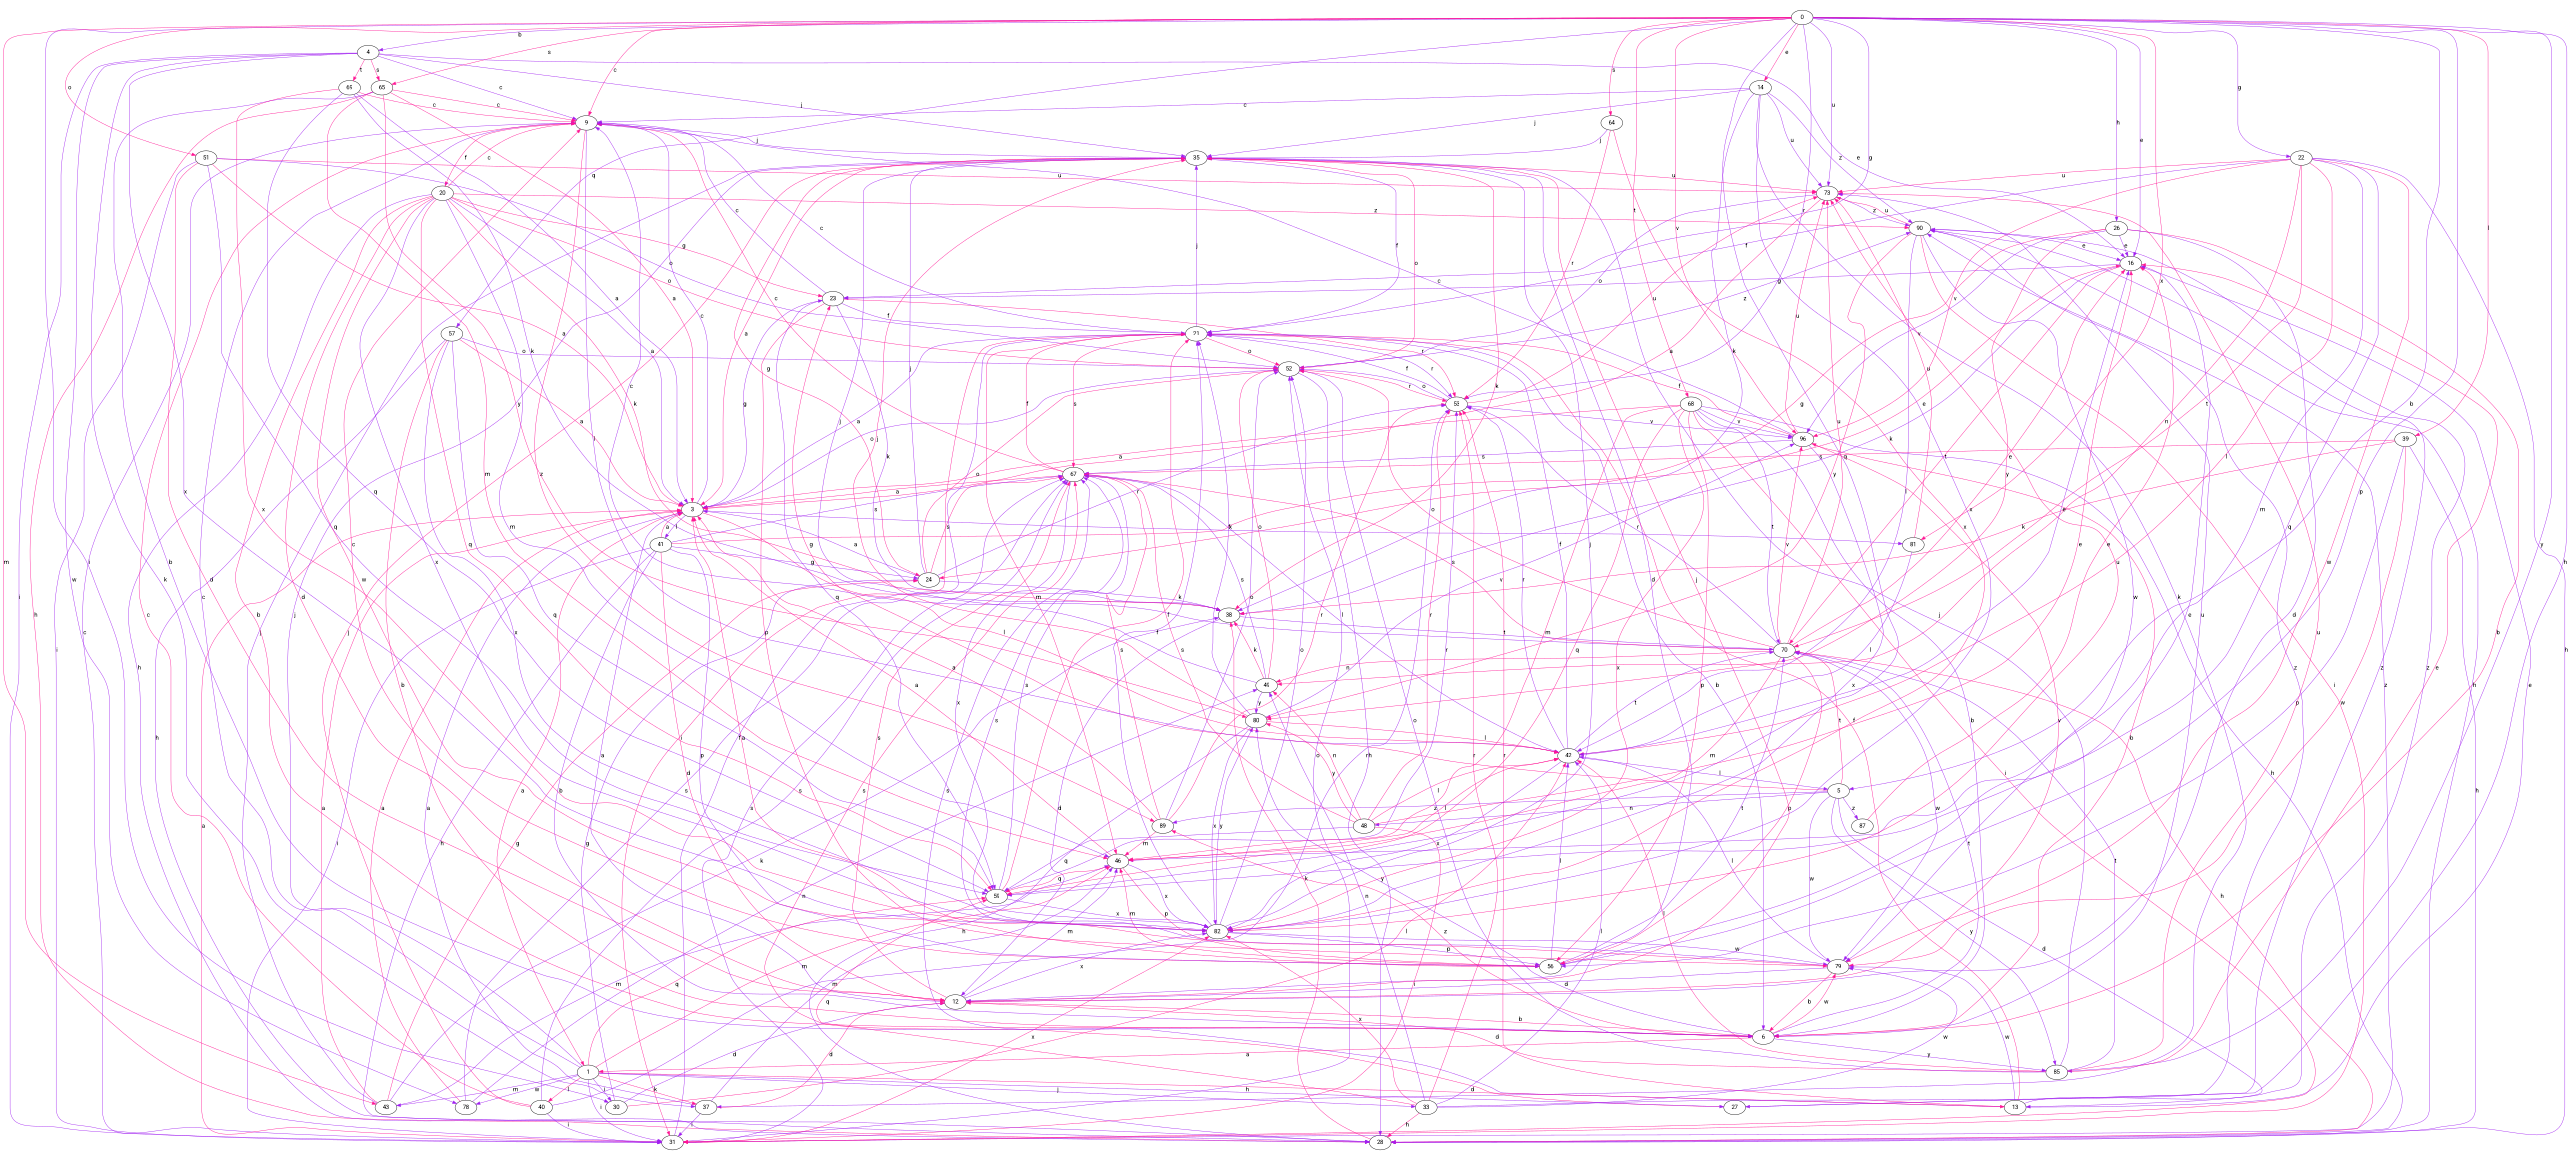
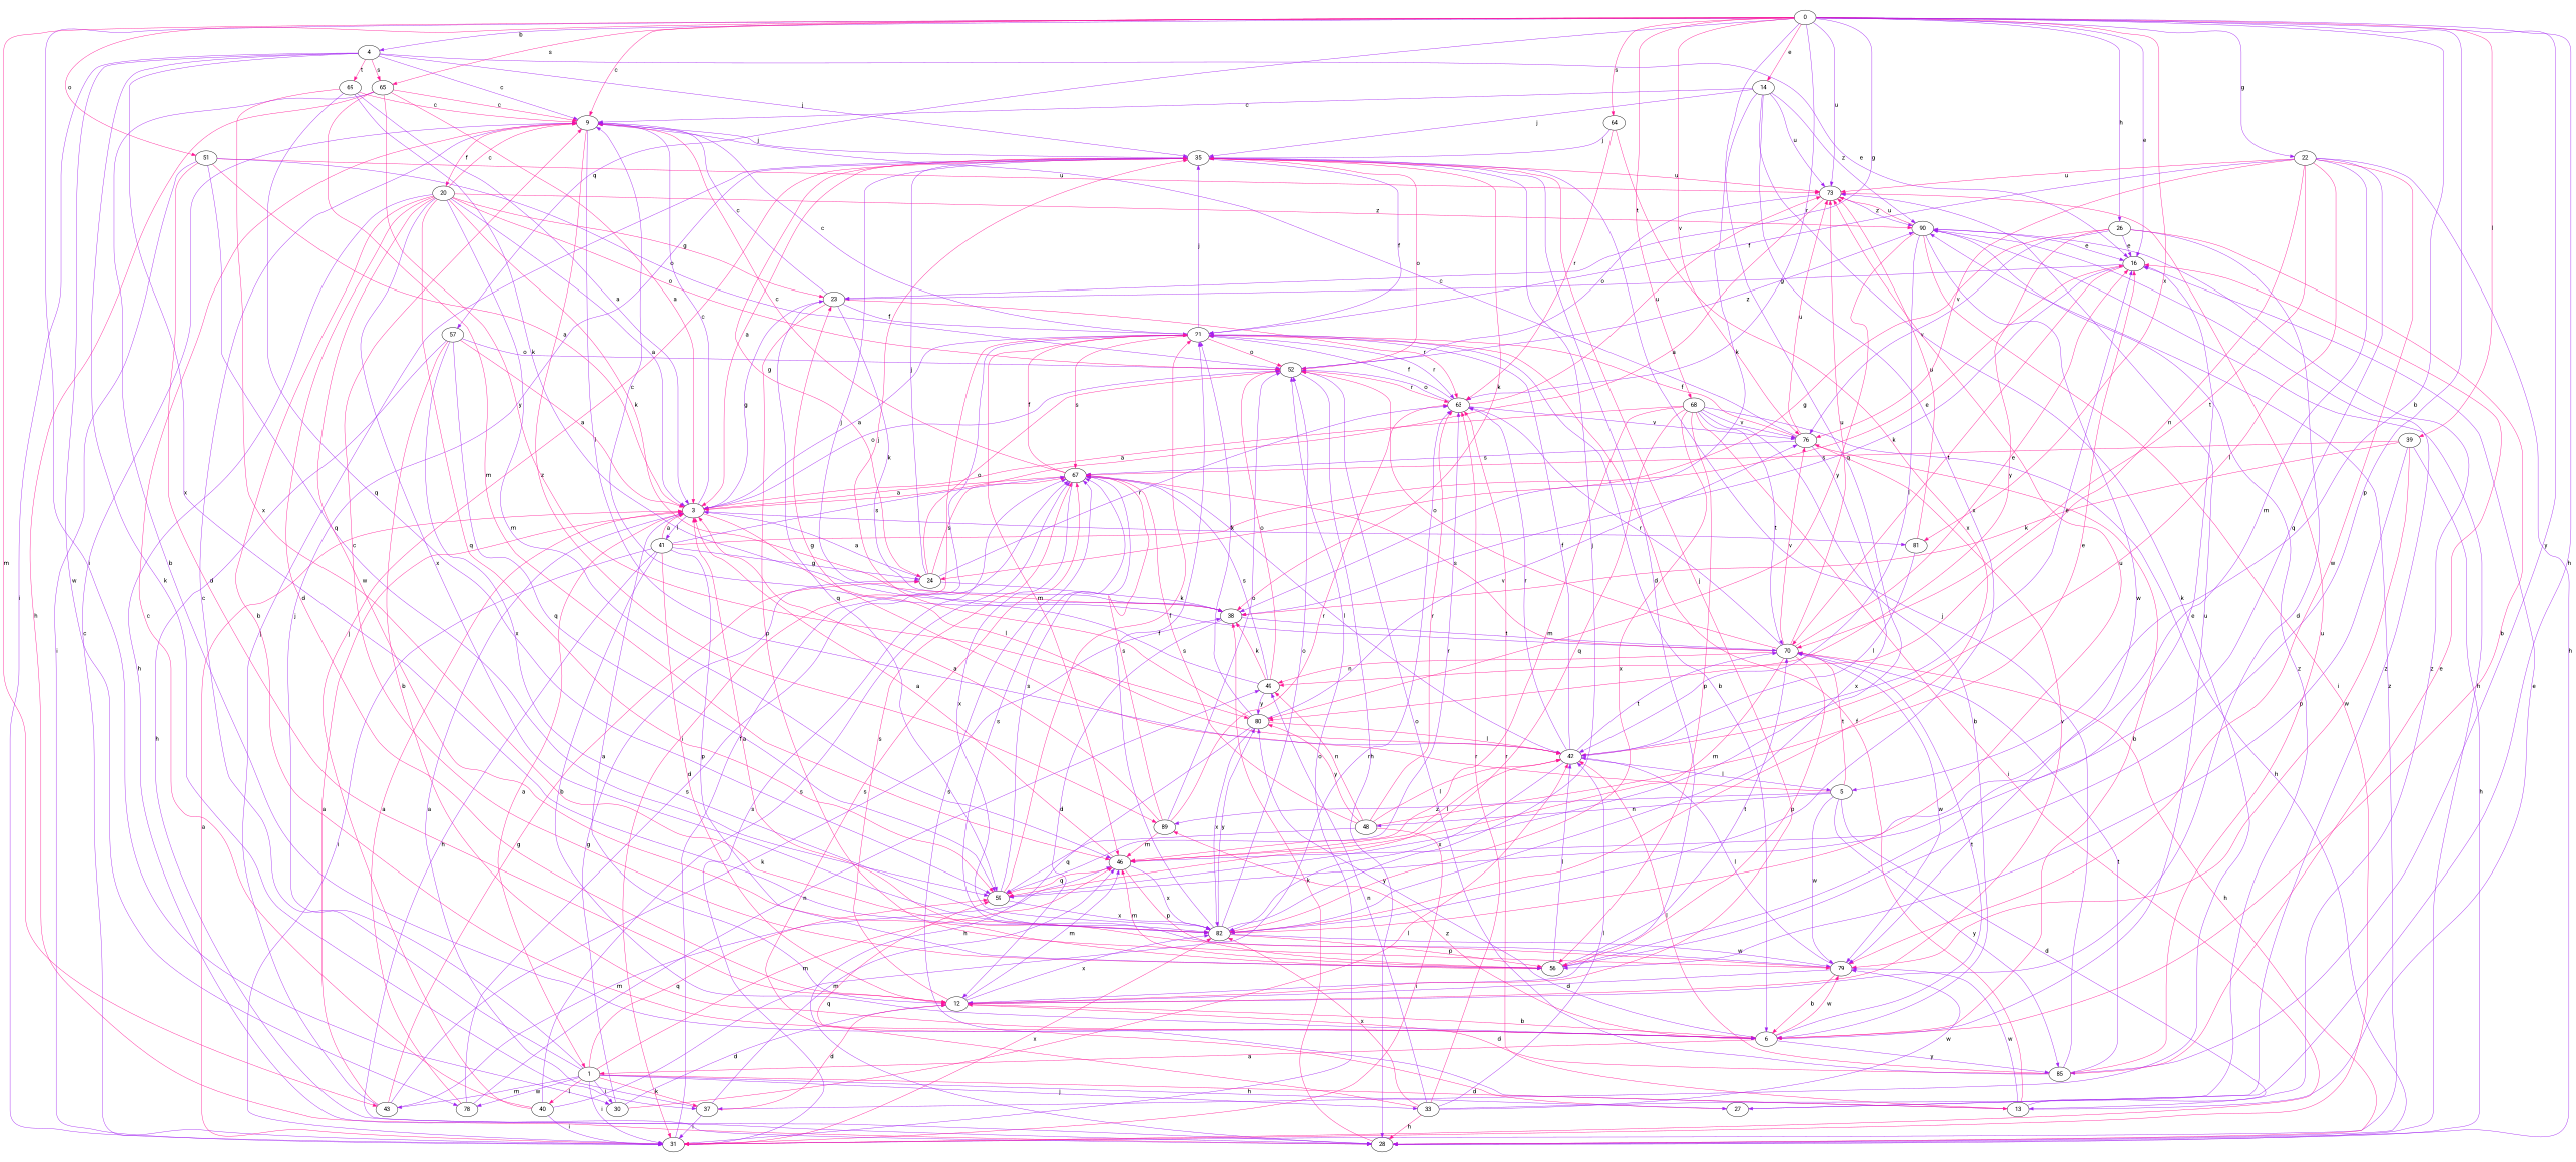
  strict digraph {
    fontname=Roboto
    node [fontname=Roboto]
    edge [color=purple fontname=Roboto]
    0
    4
    5
    9
    14
    16
    22
    23
    26
    27
    30
    39
    43
    51
    56
    57
    59
-   63 [label=53]
+   63
    64
    65
    68
    73
-   76 [label=96]
+   76
    81
    85
    31
    35
    37
    78
    69
    82
    n32 [label=13]
    48
    70
    79
-   87
    89
    42
    20
    90
    38
    46
    21
    28
    49
    6
    n47 [label=80]
    12
    24
    67
    3
    52
    1
    33
    40
    41
    0 -> 4 [label=b]
    0 -> 5 [label=b]
    0 -> 9 [color=deeppink label=c]
    0 -> 14 [color=deeppink label=e]
    0 -> 16 [label=e]
    0 -> 22 [label=g]
    0 -> 23 [label=g]
    0 -> 26 [label=h]
    0 -> 27 [label=h]
    0 -> 30 [label=i]
    0 -> 39 [color=deeppink label=l]
    0 -> 43 [color=deeppink label=m]
    0 -> 51 [color=deeppink label=o]
    0 -> 56 [label=p]
    0 -> 57 [label=q]
    0 -> 59 [label=q]
    0 -> 63 [label=r]
    0 -> 64 [color=deeppink label=s]
    0 -> 65 [color=deeppink label=s]
    0 -> 68 [color=deeppink label=t]
    0 -> 73 [label=u]
    0 -> 76 [color=deeppink label=v]
    0 -> 81 [color=deeppink label=x]
    0 -> 85 [label=y]
    4 -> 9 [label=c]
    4 -> 16 [label=e]
    4 -> 65 [color=deeppink label=s]
    4 -> 31 [label=i]
    4 -> 35 [label=j]
    4 -> 37 [label=k]
    4 -> 78 [label=w]
    4 -> 69 [color=deeppink label=t]
    4 -> 82 [label=x]
    5 -> 23 [color=deeppink label=g]
    5 -> 85 [label=y]
    5 -> n32 [label=d]
    5 -> 48 [label=n]
    5 -> 70 [color=deeppink label=t]
    5 -> 79 [label=w]
-   5 -> 87 [label=z]
    5 -> 89 [label=z]
    9 -> 35 [label=j]
    9 -> 89 [color=deeppink label=z]
    9 -> 42 [label=l]
    9 -> 20 [color=deeppink label=f]
    14 -> 9 [label=c]
    14 -> 73 [label=u]
    14 -> 35 [label=j]
    14 -> 37 [label=k]
    14 -> 82 [label=x]
    14 -> 90 [label=z]
    14 -> 38 [label=k]
    16 -> 23 [label=g]
    16 -> 70 [color=deeppink label=t]
    16 -> 38 [label=k]
    22 -> 59 [label=q]
    22 -> 73 [color=deeppink label=u]
    22 -> 76 [color=deeppink label=v]
    22 -> 70 [color=deeppink label=t]
    22 -> 79 [color=deeppink label=w]
    22 -> 42 [color=deeppink label=l]
    22 -> 46 [label=m]
    22 -> 21 [label=f]
    22 -> 28 [label=h]
    22 -> 49 [color=deeppink label=n]
    23 -> 9 [label=c]
    23 -> 56 [color=deeppink label=p]
    23 -> 59 [label=q]
    23 -> 63 [color=deeppink label=r]
    23 -> 38 [label=k]
    23 -> 21 [label=f]
    26 -> 16 [label=e]
    26 -> 76 [label=v]
    26 -> 6 [color=deeppink label=b]
    26 -> n47 [color=deeppink label=y]
    26 -> 12 [label=d]
    26 -> 24 [color=deeppink label=g]
    27 -> 90 [label=z]
    27 -> 67 [color=deeppink label=s]
    30 -> 42 [color=deeppink label=l]
    30 -> 12 [label=d]
    30 -> 24 [label=g]
    39 -> 56 [label=p]
    39 -> 79 [color=deeppink label=w]
    39 -> 38 [color=deeppink label=k]
    39 -> 28 [label=h]
    39 -> 67 [color=deeppink label=s]
    43 -> 35 [label=j]
    43 -> 38 [label=k]
    43 -> 46 [label=m]
    43 -> 24 [color=deeppink label=g]
    43 -> 3 [color=deeppink label=a]
    51 -> 59 [label=q]
    51 -> 73 [color=deeppink label=u]
    51 -> 31 [label=i]
    51 -> 12 [color=deeppink label=d]
    51 -> 3 [color=deeppink label=a]
    51 -> 52 [label=o]
    56 -> 9 [color=deeppink label=c]
    56 -> 16 [label=e]
    56 -> 70 [label=t]
    56 -> 42 [label=l]
    56 -> 46 [color=deeppink label=m]
    57 -> 59 [label=q]
    57 -> 82 [label=x]
    57 -> 28 [label=h]
    57 -> 6 [color=deeppink label=b]
    57 -> 3 [color=deeppink label=a]
    57 -> 52 [label=o]
    59 -> 63 [label=r]
    59 -> 82 [label=x]
    59 -> 21 [color=deeppink label=f]
    59 -> 67 [label=s]
    63 -> 73 [color=deeppink label=u]
    63 -> 76 [label=v]
    63 -> 21 [label=f]
    63 -> 52 [label=o]
    64 -> 63 [color=deeppink label=r]
    64 -> 35 [label=j]
    64 -> 82 [color=deeppink label=x]
    65 -> 9 [color=deeppink label=c]
    65 -> 46 [color=deeppink label=m]
    65 -> 28 [color=deeppink label=h]
    65 -> 6 [label=b]
    65 -> n47 [color=deeppink label=y]
    65 -> 3 [color=deeppink label=a]
    68 -> 56 [color=deeppink label=p]
    68 -> 59 [color=deeppink label=q]
    68 -> 76 [label=v]
    68 -> 31 [color=deeppink label=i]
    68 -> 82 [color=deeppink label=x]
    68 -> 70 [label=t]
    68 -> 46 [color=deeppink label=m]
    68 -> 28 [label=h]
    68 -> 6 [label=b]
    68 -> 3 [color=deeppink label=a]
    73 -> 90 [label=z]
    73 -> 3 [color=deeppink label=a]
    73 -> 52 [label=o]
    76 -> 9 [label=c]
    76 -> 73 [color=deeppink label=u]
    76 -> 82 [label=x]
    76 -> 21 [color=deeppink label=f]
    76 -> 6 [color=deeppink label=b]
    76 -> 67 [label=s]
    81 -> 73 [color=deeppink label=u]
    81 -> 42 [label=l]
    85 -> 16 [color=deeppink label=e]
    85 -> 73 [color=deeppink label=u]
    85 -> 35 [label=j]
    85 -> 70 [label=t]
    85 -> 42 [color=deeppink label=l]
    85 -> 12 [color=deeppink label=d]
    85 -> 52 [label=o]
    31 -> 9 [label=c]
    31 -> 82 [color=deeppink label=x]
    31 -> 90 [label=z]
    31 -> 21 [label=f]
    31 -> 67 [label=s]
    31 -> 3 [color=deeppink label=a]
    31 -> 52 [label=o]
    35 -> 73 [color=deeppink label=u]
    35 -> 38 [color=deeppink label=k]
    35 -> 21 [label=f]
    35 -> 12 [label=d]
    35 -> 24 [color=deeppink label=g]
    35 -> 3 [color=deeppink label=a]
    35 -> 52 [color=deeppink label=o]
    37 -> 31 [label=i]
    37 -> 46 [label=m]
    37 -> 12 [color=deeppink label=d]
    37 -> 3 [label=a]
    78 -> 49 [label=n]
    78 -> 67 [label=s]
    78 -> 3 [color=deeppink label=a]
    69 -> 9 [color=deeppink label=c]
    69 -> 59 [label=q]
    69 -> 82 [color=deeppink label=x]
    69 -> 38 [label=k]
    69 -> 3 [label=a]
-   82 -> 56 [label=p]
+   82 -> 56 [color=deeppink label=p]
    82 -> 73 [color=deeppink label=u]
    82 -> 35 [label=j]
    82 -> 79 [label=w]
    82 -> 21 [label=f]
    82 -> n47 [label=y]
    82 -> 52 [label=o]
    n32 -> 16 [label=e]
    n32 -> 63 [color=deeppink label=r]
    n32 -> 79 [label=w]
    n32 -> 90 [label=z]
    n32 -> 21 [color=deeppink label=f]
    n32 -> 67 [label=s]
    48 -> 16 [color=deeppink label=e]
    48 -> 59 [label=q]
    48 -> 63 [color=deeppink label=r]
    48 -> 31 [color=deeppink label=i]
    48 -> 42 [color=deeppink label=l]
    48 -> 49 [color=deeppink label=n]
    48 -> n47 [color=deeppink label=y]
    48 -> 67 [color=deeppink label=s]
    70 -> 9 [label=c]
    70 -> 16 [color=deeppink label=e]
    70 -> 56 [color=deeppink label=p]
    70 -> 63 [label=r]
    70 -> 73 [color=deeppink label=u]
    70 -> 76 [color=deeppink label=v]
    70 -> 79 [label=w]
    70 -> 46 [color=deeppink label=m]
    70 -> 28 [color=deeppink label=h]
    70 -> 49 [color=deeppink label=n]
    70 -> 67 [color=deeppink label=s]
    70 -> 52 [color=deeppink label=o]
    79 -> 42 [label=l]
    79 -> 6 [color=deeppink label=b]
    79 -> 12 [label=d]
    79 -> 67 [label=s]
    79 -> 3 [color=deeppink label=a]
-   87 -> 16 [color=deeppink label=e]
    89 -> 63 [color=deeppink label=r]
    89 -> 46 [color=deeppink label=m]
    89 -> 67 [color=deeppink label=s]
    89 -> 3 [color=deeppink label=a]
    89 -> 52 [label=o]
    42 -> 5 [label=l]
    42 -> 16 [label=e]
    42 -> 63 [label=r]
    42 -> 82 [label=x]
    42 -> 70 [label=t]
    42 -> 21 [label=f]
    20 -> 9 [color=deeppink label=c]
    20 -> 23 [color=deeppink label=g]
    20 -> 59 [color=deeppink label=q]
    20 -> 82 [label=x]
    20 -> 79 [color=deeppink label=w]
    20 -> 90 [color=deeppink label=z]
    20 -> 38 [color=deeppink label=k]
    20 -> 46 [label=m]
    20 -> 28 [label=h]
    20 -> 6 [color=deeppink label=b]
    20 -> 12 [color=deeppink label=d]
    20 -> 3 [label=a]
    20 -> 52 [color=deeppink label=o]
    90 -> 16 [label=e]
    90 -> 73 [color=deeppink label=u]
    90 -> 31 [color=deeppink label=i]
    90 -> 79 [label=w]
    90 -> 42 [label=l]
    90 -> 28 [label=h]
    90 -> n47 [color=deeppink label=y]
    38 -> 70 [label=t]
    38 -> 12 [label=d]
    46 -> 56 [color=deeppink label=p]
    46 -> 59 [color=deeppink label=q]
    46 -> 82 [label=x]
    46 -> 42 [color=deeppink label=l]
    46 -> 3 [color=deeppink label=a]
    21 -> 9 [label=c]
    21 -> 63 [label=r]
    21 -> 31 [color=deeppink label=i]
    21 -> 35 [label=j]
    21 -> 46 [color=deeppink label=m]
    21 -> 6 [label=b]
    21 -> 67 [color=deeppink label=s]
    21 -> 3 [label=a]
    21 -> 52 [color=deeppink label=o]
    28 -> 38 [color=deeppink label=k]
    49 -> 35 [label=j]
    49 -> 38 [color=deeppink label=k]
    49 -> n47 [label=y]
    49 -> 67 [label=s]
    49 -> 52 [color=deeppink label=o]
    6 -> 73 [label=u]
    6 -> 85 [label=y]
    6 -> 70 [label=t]
    6 -> 79 [color=deeppink label=w]
    6 -> 89 [color=deeppink label=z]
    6 -> n47 [label=y]
    6 -> 1 [color=deeppink label=a]
    n47 -> 76 [label=v]
    n47 -> 35 [color=deeppink label=j]
    n47 -> 82 [label=x]
    n47 -> 42 [color=deeppink label=l]
    n47 -> 21 [label=f]
    n47 -> 28 [label=h]
    12 -> 76 [color=deeppink label=v]
    12 -> 35 [color=deeppink label=j]
    12 -> 82 [label=x]
    12 -> 46 [label=m]
    12 -> 6 [color=deeppink label=b]
    12 -> 67 [color=deeppink label=s]
    12 -> 3 [label=a]
    24 -> 63 [label=r]
    24 -> 35 [label=j]
    24 -> 38 [label=k]
    24 -> 67 [color=deeppink label=s]
    24 -> 3 [label=a]
    24 -> 52 [color=deeppink label=o]
    67 -> 9 [color=deeppink label=c]
    67 -> 82 [label=x]
    67 -> 42 [label=l]
    67 -> 21 [color=deeppink label=f]
    67 -> 3 [color=deeppink label=a]
    3 -> 9 [label=c]
    3 -> 23 [label=g]
    3 -> 81 [label=x]
    3 -> 42 [color=deeppink label=l]
    3 -> 52 [label=o]
    3 -> 1 [color=deeppink label=a]
    3 -> 41 [label=l]
    52 -> 63 [color=deeppink label=r]
    52 -> 90 [label=z]
    52 -> 28 [label=h]
    1 -> 9 [label=c]
    1 -> 27 [label=h]
    1 -> 30 [label=i]
    1 -> 43 [label=m]
    1 -> 59 [color=deeppink label=q]
    1 -> 31 [label=i]
    1 -> 35 [label=j]
    1 -> 37 [color=deeppink label=k]
    1 -> 78 [label=w]
    1 -> n32 [color=deeppink label=d]
    1 -> 46 [color=deeppink label=m]
    1 -> 33 [label=j]
    1 -> 40 [color=deeppink label=l]
    33 -> 59 [color=deeppink label=q]
    33 -> 63 [color=deeppink label=r]
    33 -> 82 [color=deeppink label=x]
    33 -> 79 [label=w]
    33 -> 42 [label=l]
    33 -> 90 [label=z]
    33 -> 28 [color=deeppink label=h]
    33 -> 49 [label=n]
    40 -> 9 [color=deeppink label=c]
    40 -> 63 [label=r]
    40 -> 31 [label=i]
    40 -> 35 [color=deeppink label=j]
    40 -> 67 [label=s]
    41 -> 16 [color=deeppink label=e]
    41 -> 56 [label=p]
    41 -> 31 [label=i]
    41 -> 28 [label=h]
    41 -> 6 [label=b]
    41 -> 12 [color=deeppink label=d]
    41 -> 24 [label=g]
    41 -> 67 [label=s]
    41 -> 3 [color=deeppink label=a]
  }
